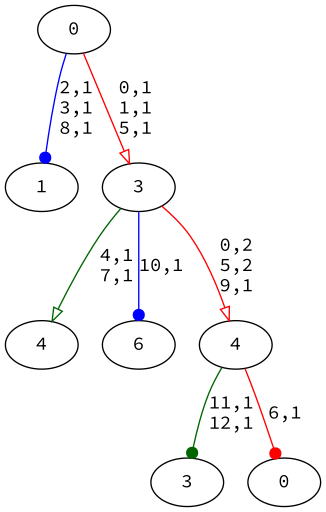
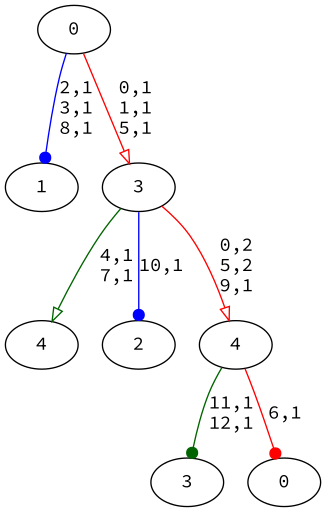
  digraph {
    fontname="Source Code Pro"
    node [fontname="Source Code Pro"]
    edge [color=red arrowhead=dot fontname="Source Code Pro"]
    n1 [label=4]
    n2 [label=3]
-   n3 [label=6]
+   n3 [label=2]
    n4 [label=1]
    n5 [label=0]
    4
    3
    0
    4 -> n2 [label="11,1\n12,1" color=darkgreen]
    4 -> n5 [label="6,1"]
    3 -> n1 [label="4,1\n7,1" color=darkgreen arrowhead=onormal]
    3 -> n3 [label="10,1" color=blue]
    3 -> 4 [label="0,2\n5,2\n9,1" arrowhead=onormal]
    0 -> n4 [label="2,1\n3,1\n8,1" color=blue]
    0 -> 3 [label="0,1\n1,1\n5,1" arrowhead=onormal]
  }
